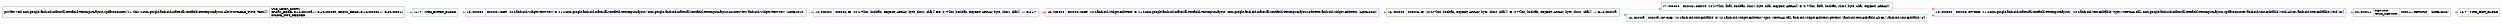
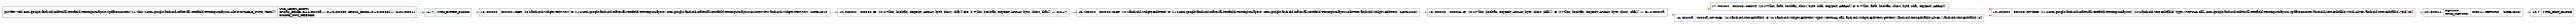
  digraph {
    rankdir=LR
    node [color=darkgreen shape=record]
    edge [color=gray40 style=dotted]
    n1 [color=teal label="{11\:\ ?|MTH_ENTER_BLOCK\l}"]
    n2 [color=purple label="{13\:\ 0x0000|0x0000: IGET  (r0 I:android.widget.TextView) = (r1 I:com.google.android.material.textfield.TextInputLayout) com.google.android.material.textfield.TextInputLayout.counterView android.widget.TextView  (LINE:2319)\l}"]
    n3 [color=purple label="{14\:\ 0x0002|0x0002: IF  (r0 I:??[int, boolean, OBJECT, ARRAY, byte, short, char]) == (0 ??[int, boolean, OBJECT, ARRAY, byte, short, char])  \-\> B:21:? \l}"]
    n4 [color=purple label="{15\:\ 0x0004|0x0004: IGET  (r0 I:android.widget.EditText) = (r1 I:com.google.android.material.textfield.TextInputLayout) com.google.android.material.textfield.TextInputLayout.editText android.widget.EditText  (LINE:2320)\l}"]
    n5 [label="{16\:\ 0x0006|0x0006: IF  (r0 I:??[int, boolean, OBJECT, ARRAY, byte, short, char]) != (0 ??[int, boolean, OBJECT, ARRAY, byte, short, char])  \-\> B:18:0x000a \l}"]
    n6 [label="{17\:\ 0x0008|0x0008: CONST  (r0 I:??[int, float, boolean, short, byte, char, OBJECT, ARRAY]) = (0 ??[int, float, boolean, short, byte, char, OBJECT, ARRAY]) \l}"]
-   n7 [color=teal label="{18\:\ 0x000a|0x000a: INVOKE  (r0 I:android.text.Editable) = (r0 I:android.widget.EditText) type: VIRTUAL call: android.widget.EditText.getText():android.text.Editable A[MD:():android.text.Editable (c)]\l}"]
+   n7 [color=purple label="{18\:\ 0x000a|0x000a: INVOKE  (r0 I:android.text.Editable) = (r0 I:android.widget.EditText) type: VIRTUAL call: android.widget.EditText.getText():android.text.Editable A[MD:():android.text.Editable (c)]\l}"]
    n8 [color=purple label="{19\:\ 0x000e|0x000e: INVOKE  (r1 I:com.google.android.material.textfield.TextInputLayout), (r0 I:android.text.Editable) type: VIRTUAL call: com.google.android.material.textfield.TextInputLayout.updateCounter(android.text.Editable):void A[MD:(android.text.Editable):void (m)]\l}"]
    n9 [label="{20\:\ 0x0011|RETURN\lORIG_RETURN\l|0x0011: RETURN    (LINE:2322)\l}"]
    n10 [label="{12\:\ ?|MTH_EXIT_BLOCK\l}"]
    n11 [label="{private void com.google.android.material.textfield.TextInputLayout.updateCounter((r1 'this' I:com.google.android.material.textfield.TextInputLayout A[IMMUTABLE_TYPE, THIS]))  | USE_LINES_HINTS\lCROSS_EDGE: B:18:0x000a \-\> B:19:0x000e, CROSS_EDGE: B:14:0x0002 \-\> B:20:0x0011\lINLINE_NOT_NEEDED\l}"]
    n1 -> n2
    n2 -> n3 [style=solid]
    n3 -> n4 [color=deeppink style=solid]
    n4 -> n5 [style=dashed]
    n5 -> n6
-   n5 -> n7 [style=dashed]
+   n5 -> n7 [color=deeppink style=dashed]
    n6 -> n8 [color=deeppink style=dashed]
    n7 -> n8
    n8 -> n9 [color=deeppink style=dashed]
    n9 -> n10
    n11 -> n1 [style=solid]
  }
